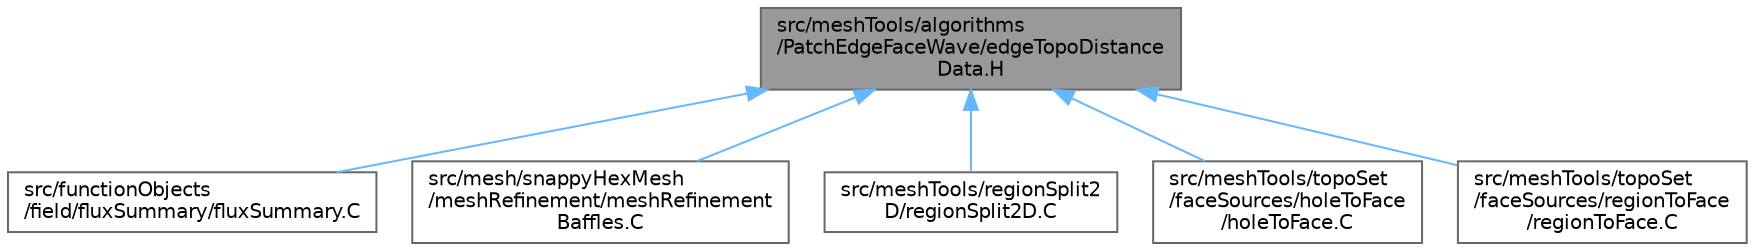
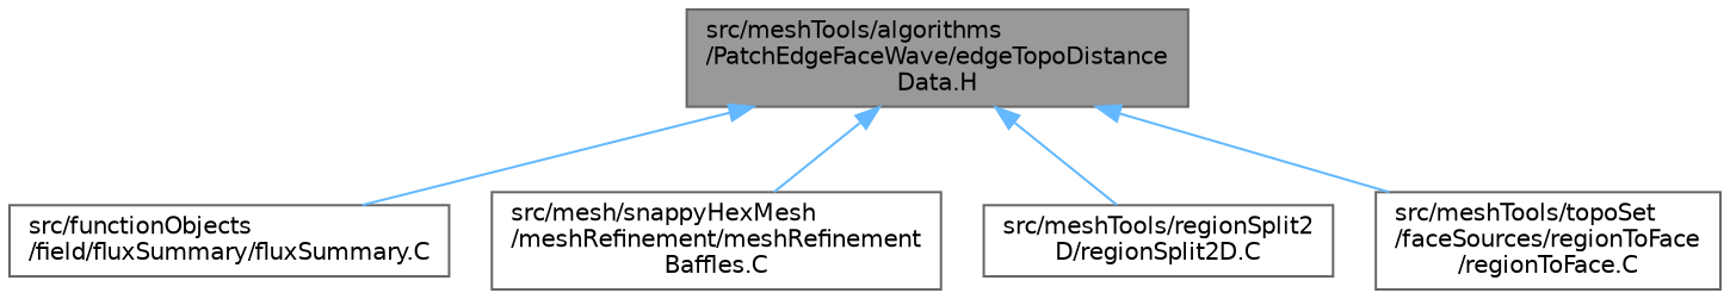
  digraph {
    node [color=grey40 fillcolor=white fontname=Helvetica fontsize=10 shape=box style=filled]
    edge [color=steelblue1 dir=back fontname=Helvetica fontsize=10 labelfontname=Helvetica labelfontsize=10 style=solid]
    n1 [color=gray40 fillcolor=grey60 fontcolor=black height=0.2 label="src/meshTools/algorithms\l/PatchEdgeFaceWave/edgeTopoDistance\lData.H" width=0.4]
    n2 [height=0.2 label="src/functionObjects\l/field/fluxSummary/fluxSummary.C" width=0.4]
    n3 [height=0.2 label="src/mesh/snappyHexMesh\l/meshRefinement/meshRefinement\lBaffles.C" width=0.4]
    n4 [height=0.2 label="src/meshTools/regionSplit2\lD/regionSplit2D.C" width=0.4]
-   n5 [height=0.2 label="src/meshTools/topoSet\l/faceSources/holeToFace\l/holeToFace.C" width=0.4]
    n6 [height=0.2 label="src/meshTools/topoSet\l/faceSources/regionToFace\l/regionToFace.C" width=0.4]
    n1 -> n2
    n1 -> n3
    n1 -> n4
-   n1 -> n5
    n1 -> n6
  }
